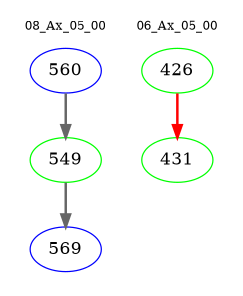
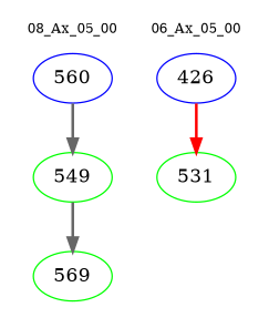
  digraph {
    node [color=blue]
    edge [color=gray40 style=bold]
    n1 [label=560]
    n2 [color=green label=549]
-   n3 [label=569]
-   n4 [color=green label=426]
-   n5 [color=green label=431]
+   n3 [color=green label=569]
+   n4 [label=426]
+   n5 [color=green label=531]
    subgraph cluster_1 {
      color=white
      fontsize=10
      label="08_Ax_05_00"
      n1
      n2
      n3
    }
    subgraph cluster_2 {
      color=white
      fontsize=10
      label="06_Ax_05_00"
      n4
      n5
    }
    n1 -> n2
    n2 -> n3
    n4 -> n5 [color=red]
  }
